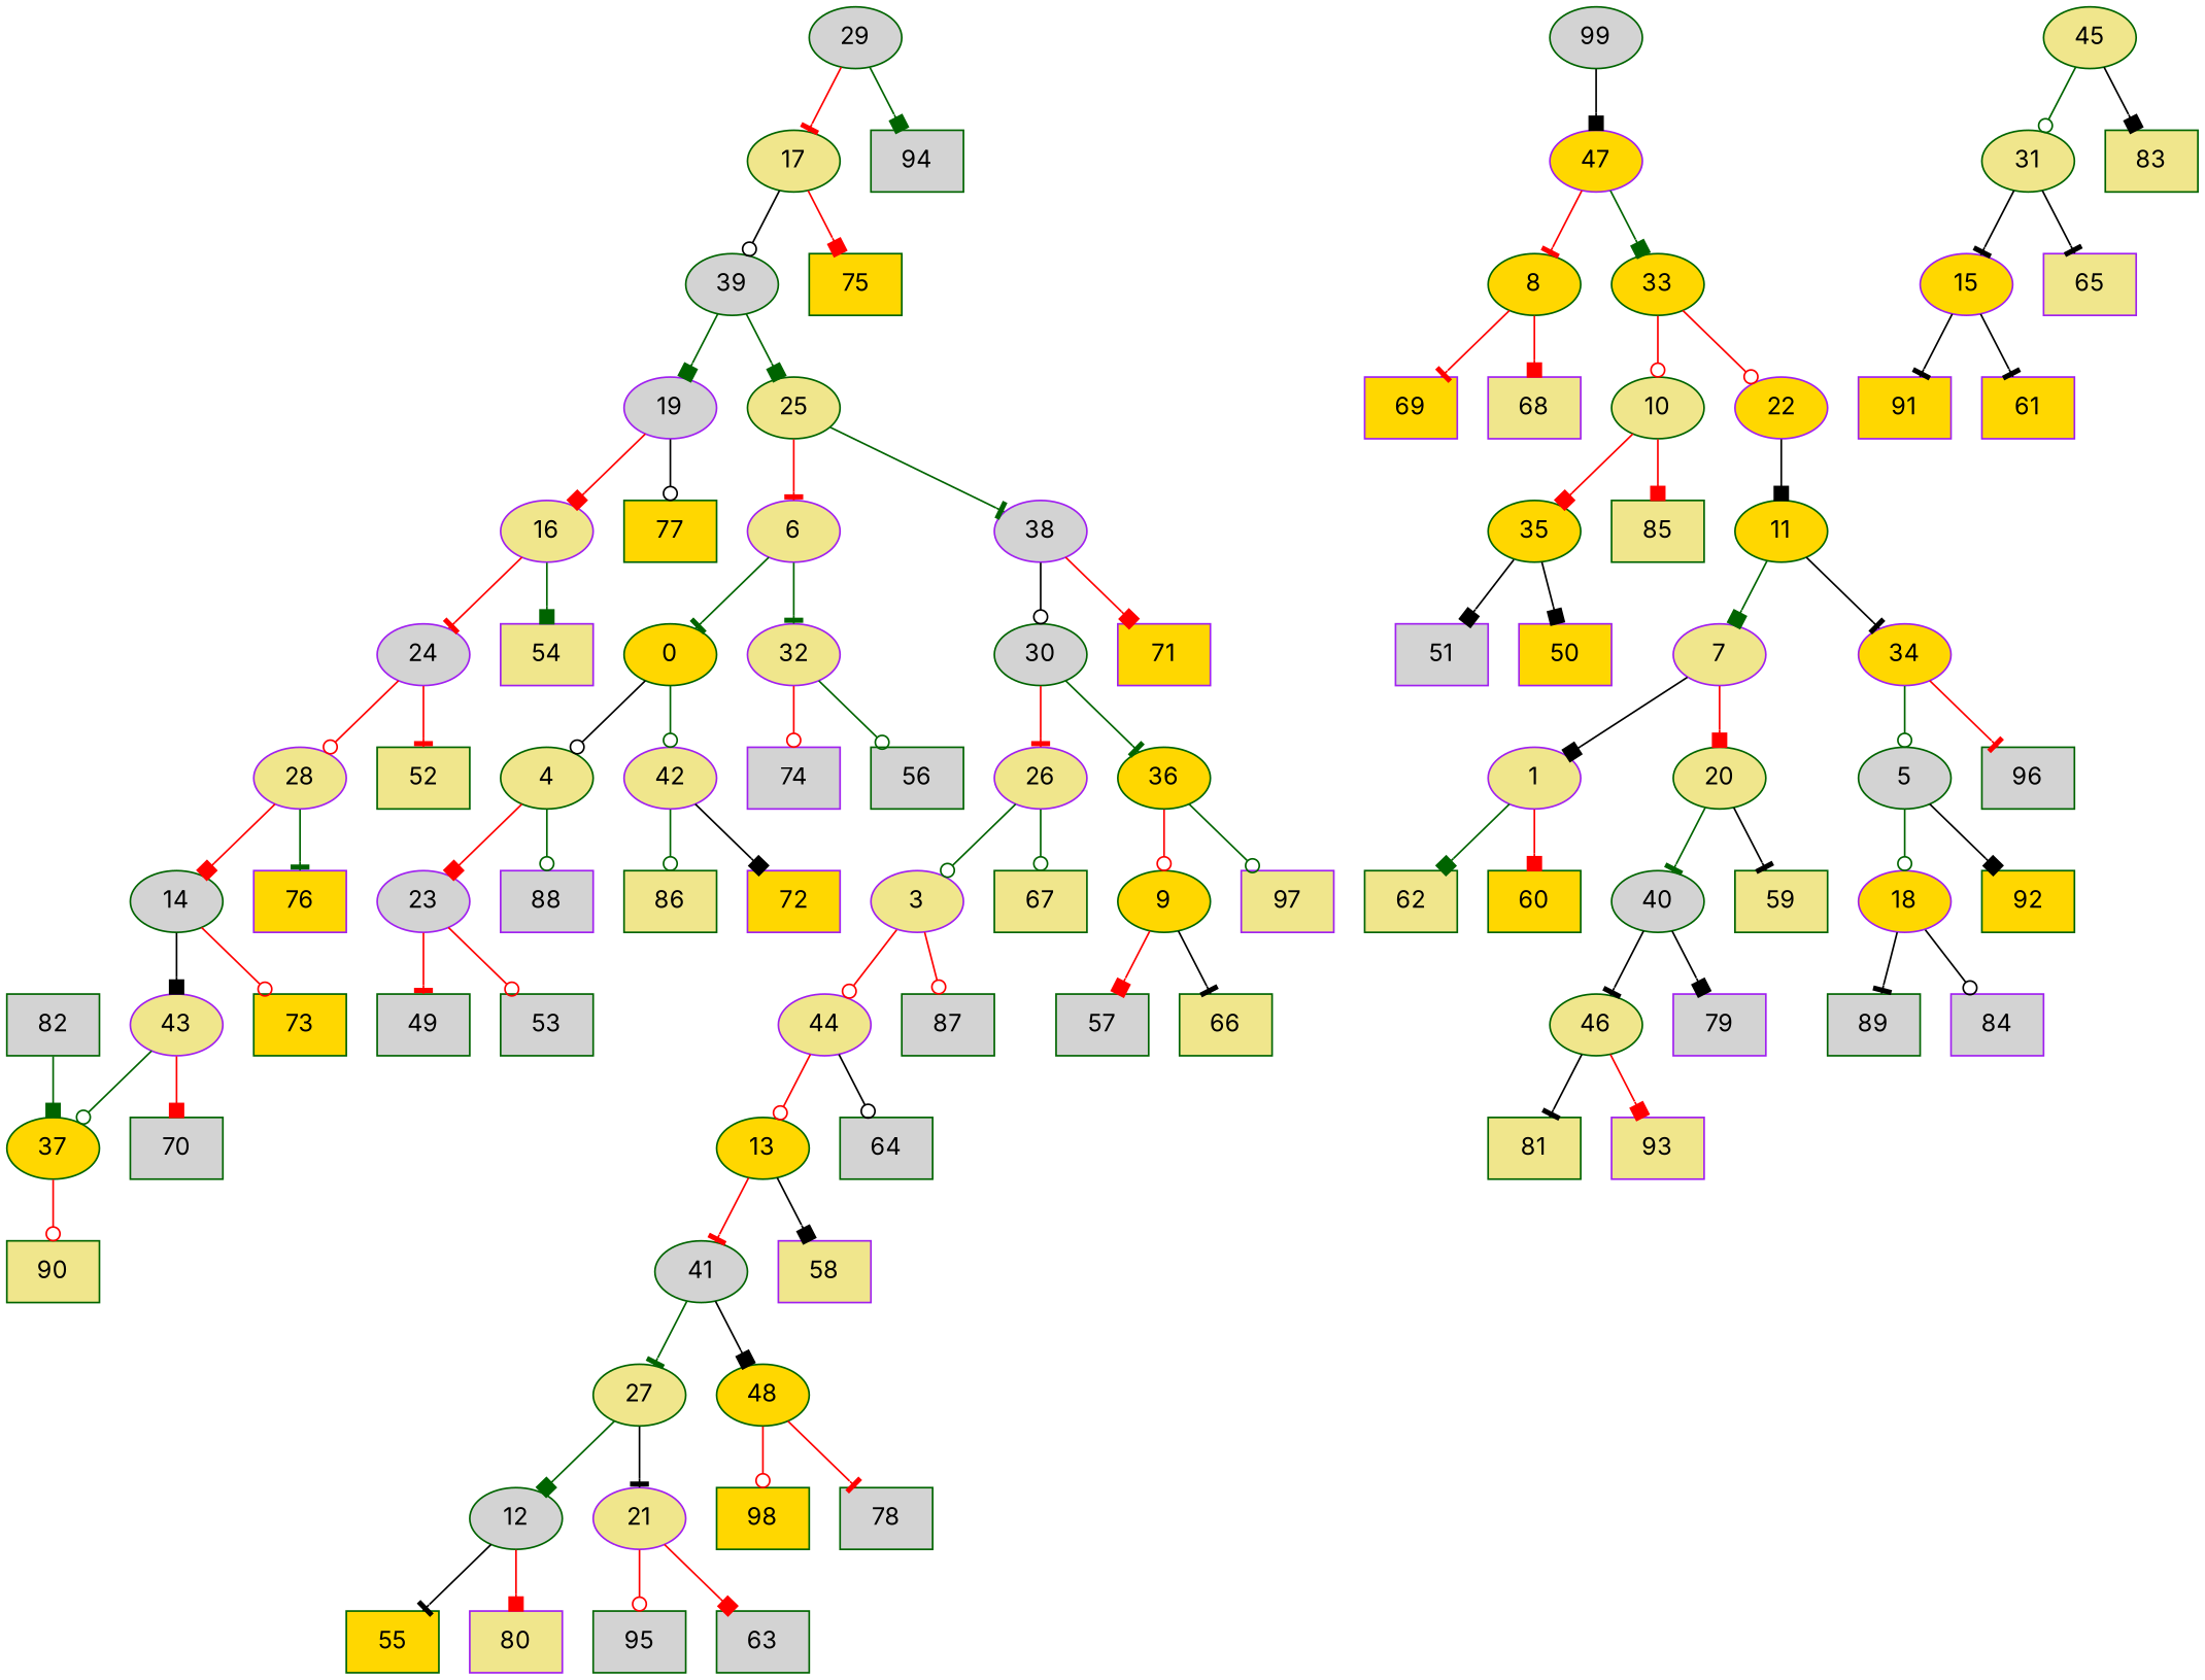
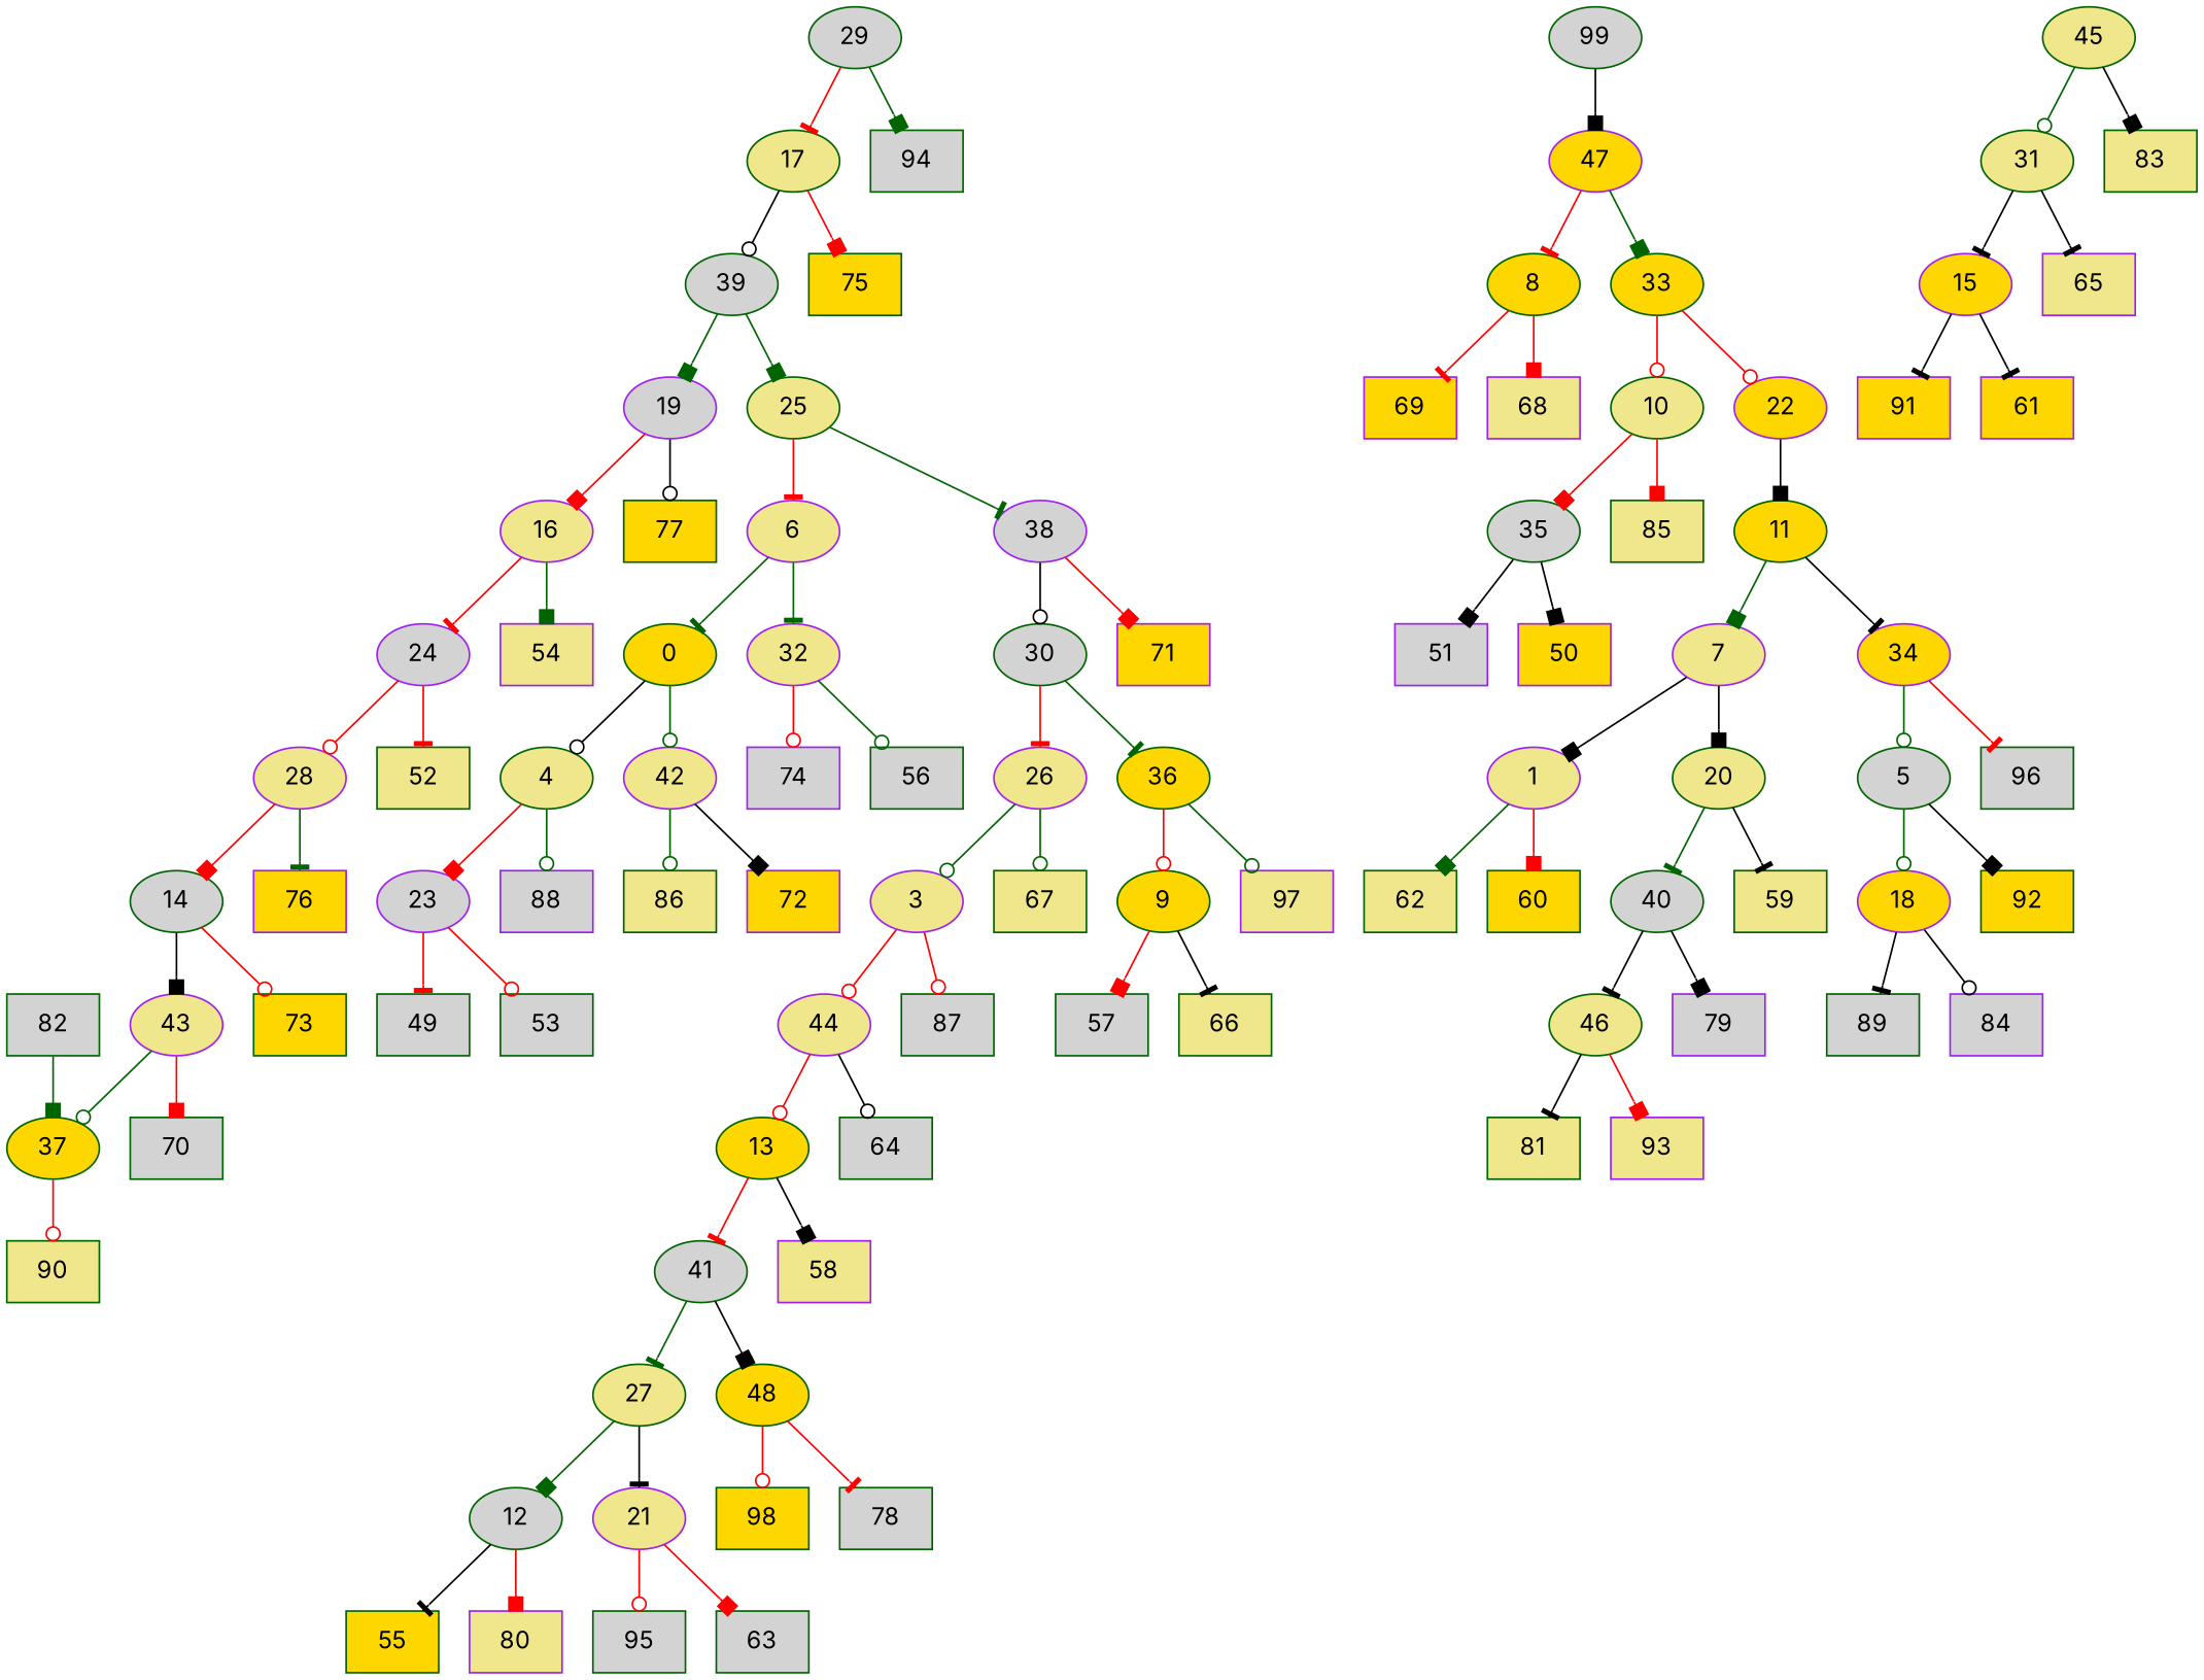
  digraph {
    fontname=Inter
    node [color=darkgreen fillcolor=khaki fontname=Inter style=filled shape=box]
    edge [arrowhead=box color=red fontname=Inter]
    n1 [fillcolor=gold label=0 shape=""]
    n2 [label=4 shape=""]
    n3 [color=purple label=42 shape=""]
    n4 [color=purple fillcolor=lightgrey label=23 shape=""]
    n5 [color=purple fillcolor=lightgrey label=88]
    n6 [label=86]
    n7 [color=purple fillcolor=gold label=72]
    n8 [color=purple label=1 shape=""]
    n9 [label=62]
    n10 [fillcolor=gold label=60]
    n11 [fillcolor=lightgrey label=29 shape=""]
    n12 [label=17 shape=""]
    n13 [fillcolor=lightgrey label=94]
    n14 [label=45 shape=""]
    n15 [label=31 shape=""]
    n16 [label=83]
    n17 [color=purple label=3 shape=""]
    n18 [color=purple label=44 shape=""]
    n19 [fillcolor=lightgrey label=87]
    n20 [fillcolor=gold label=13 shape=""]
    n21 [fillcolor=lightgrey label=64]
    n22 [fillcolor=lightgrey label=49]
    n23 [fillcolor=lightgrey label=53]
    n24 [fillcolor=lightgrey label=5 shape=""]
    n25 [color=purple fillcolor=gold label=18 shape=""]
    n26 [fillcolor=gold label=92]
    n27 [fillcolor=lightgrey label=89]
    n28 [color=purple fillcolor=lightgrey label=84]
    n29 [color=purple label=6 shape=""]
    n30 [color=purple label=32 shape=""]
    n31 [color=purple fillcolor=lightgrey label=74]
    n32 [fillcolor=lightgrey label=56]
    n33 [color=purple label=7 shape=""]
    n34 [label=20 shape=""]
    n35 [fillcolor=lightgrey label=40 shape=""]
    n36 [label=59]
    n37 [fillcolor=gold label=8 shape=""]
    n38 [color=purple fillcolor=gold label=69]
    n39 [color=purple label=68]
    n40 [fillcolor=gold label=9 shape=""]
    n41 [fillcolor=lightgrey label=57]
    n42 [label=66]
    n43 [label=10 shape=""]
-   n44 [fillcolor=gold label=35 shape=""]
+   n44 [fillcolor=lightgrey label=35 shape=""]
    n45 [label=85]
    n46 [color=purple fillcolor=lightgrey label=51]
    n47 [color=purple fillcolor=gold label=50]
    n48 [fillcolor=gold label=11 shape=""]
    n49 [color=purple fillcolor=gold label=34 shape=""]
    n50 [fillcolor=lightgrey label=96]
    n51 [fillcolor=lightgrey label=12 shape=""]
    n52 [fillcolor=gold label=55]
    n53 [color=purple label=80]
    n54 [fillcolor=lightgrey label=41 shape=""]
    n55 [color=purple label=58]
    n56 [label=27 shape=""]
    n57 [fillcolor=gold label=48 shape=""]
    n58 [fillcolor=lightgrey label=14 shape=""]
    n59 [color=purple label=43 shape=""]
    n60 [fillcolor=gold label=73]
    n61 [fillcolor=gold label=37 shape=""]
    n62 [fillcolor=lightgrey label=70]
    n63 [color=purple fillcolor=gold label=15 shape=""]
    n64 [color=purple fillcolor=gold label=91]
    n65 [color=purple fillcolor=gold label=61]
    n66 [color=purple label=16 shape=""]
    n67 [color=purple fillcolor=lightgrey label=24 shape=""]
    n68 [color=purple label=54]
    n69 [color=purple label=28 shape=""]
    n70 [label=52]
    n71 [fillcolor=lightgrey label=39 shape=""]
    n72 [fillcolor=gold label=75]
    n73 [color=purple fillcolor=lightgrey label=19 shape=""]
    n74 [label=25 shape=""]
    n75 [fillcolor=gold label=77]
    n76 [label=46 shape=""]
    n77 [color=purple fillcolor=lightgrey label=79]
    n78 [color=purple label=21 shape=""]
    n79 [fillcolor=lightgrey label=95]
    n80 [fillcolor=lightgrey label=63]
    n81 [color=purple fillcolor=gold label=22 shape=""]
    n82 [color=purple fillcolor=gold label=76]
    n83 [color=purple fillcolor=lightgrey label=38 shape=""]
    n84 [fillcolor=lightgrey label=30 shape=""]
    n85 [color=purple fillcolor=gold label=71]
    n86 [color=purple label=26 shape=""]
    n87 [label=67]
    n88 [fillcolor=gold label=36 shape=""]
    n89 [color=purple label=97]
    n90 [color=purple label=65]
    n91 [fillcolor=gold label=33 shape=""]
    n92 [label=90]
    n93 [fillcolor=lightgrey label=82]
    n94 [label=81]
    n95 [color=purple label=93]
    n96 [fillcolor=gold label=98]
    n97 [fillcolor=lightgrey label=78]
    n98 [color=purple fillcolor=gold label=47 shape=""]
    n99 [fillcolor=lightgrey label=99 shape=""]
    n1 -> n2 [arrowhead=odot color=black]
    n1 -> n3 [arrowhead=odot color=darkgreen]
    n2 -> n4
    n2 -> n5 [arrowhead=odot color=darkgreen]
    n3 -> n6 [arrowhead=odot color=darkgreen]
    n3 -> n7 [color=black]
    n4 -> n22 [arrowhead=tee]
    n4 -> n23 [arrowhead=odot]
    n8 -> n9 [color=darkgreen]
    n8 -> n10
    n11 -> n12 [arrowhead=tee]
    n11 -> n13 [color=darkgreen]
    n12 -> n71 [arrowhead=odot color=black]
    n12 -> n72
    n14 -> n15 [arrowhead=odot color=darkgreen]
    n14 -> n16 [color=black]
    n15 -> n63 [arrowhead=tee color=black]
    n15 -> n90 [arrowhead=tee color=black]
    n17 -> n18 [arrowhead=odot]
    n17 -> n19 [arrowhead=odot]
    n18 -> n20 [arrowhead=odot]
    n18 -> n21 [arrowhead=odot color=black]
    n20 -> n54 [arrowhead=tee]
    n20 -> n55 [color=black]
    n24 -> n25 [arrowhead=odot color=darkgreen]
    n24 -> n26 [color=black]
    n25 -> n27 [arrowhead=tee color=black]
    n25 -> n28 [arrowhead=odot color=black]
    n29 -> n1 [arrowhead=tee color=darkgreen]
    n29 -> n30 [arrowhead=tee color=darkgreen]
    n30 -> n31 [arrowhead=odot]
    n30 -> n32 [arrowhead=odot color=darkgreen]
    n33 -> n8 [color=black]
-   n33 -> n34
+   n33 -> n34 [color=black]
    n34 -> n35 [arrowhead=tee color=darkgreen]
    n34 -> n36 [arrowhead=tee color=black]
    n35 -> n76 [arrowhead=tee color=black]
    n35 -> n77 [color=black]
    n37 -> n38 [arrowhead=tee]
    n37 -> n39
    n40 -> n41
    n40 -> n42 [arrowhead=tee color=black]
    n43 -> n44
    n43 -> n45
    n44 -> n46 [color=black]
    n44 -> n47 [color=black]
    n48 -> n33 [color=darkgreen]
    n48 -> n49 [arrowhead=tee color=black]
    n49 -> n24 [arrowhead=odot color=darkgreen]
    n49 -> n50 [arrowhead=tee]
    n51 -> n52 [arrowhead=tee color=black]
    n51 -> n53
    n54 -> n56 [arrowhead=tee color=darkgreen]
    n54 -> n57 [color=black]
    n56 -> n51 [color=darkgreen]
    n56 -> n78 [arrowhead=tee color=black]
    n57 -> n96 [arrowhead=odot]
    n57 -> n97 [arrowhead=tee]
    n58 -> n59 [color=black]
    n58 -> n60 [arrowhead=odot]
    n59 -> n61 [arrowhead=odot color=darkgreen]
    n59 -> n62
    n61 -> n92 [arrowhead=odot]
    n63 -> n64 [arrowhead=tee color=black]
    n63 -> n65 [arrowhead=tee color=black]
    n66 -> n67 [arrowhead=tee]
    n66 -> n68 [color=darkgreen]
    n67 -> n69 [arrowhead=odot]
    n67 -> n70 [arrowhead=tee]
    n69 -> n58
    n69 -> n82 [arrowhead=tee color=darkgreen]
    n71 -> n73 [color=darkgreen]
    n71 -> n74 [color=darkgreen]
    n73 -> n66
    n73 -> n75 [arrowhead=odot color=black]
    n74 -> n29 [arrowhead=tee]
    n74 -> n83 [arrowhead=tee color=darkgreen]
    n76 -> n94 [arrowhead=tee color=black]
    n76 -> n95
    n78 -> n79 [arrowhead=odot]
    n78 -> n80
    n81 -> n48 [color=black]
    n83 -> n84 [arrowhead=odot color=black]
    n83 -> n85
    n84 -> n86 [arrowhead=tee]
    n84 -> n88 [arrowhead=tee color=darkgreen]
    n86 -> n17 [arrowhead=odot color=darkgreen]
    n86 -> n87 [arrowhead=odot color=darkgreen]
    n88 -> n40 [arrowhead=odot]
    n88 -> n89 [arrowhead=odot color=darkgreen]
    n91 -> n43 [arrowhead=odot]
    n91 -> n81 [arrowhead=odot]
    n93 -> n61 [color=darkgreen]
    n98 -> n37 [arrowhead=tee]
    n98 -> n91 [color=darkgreen]
    n99 -> n98 [color=black]
  }
